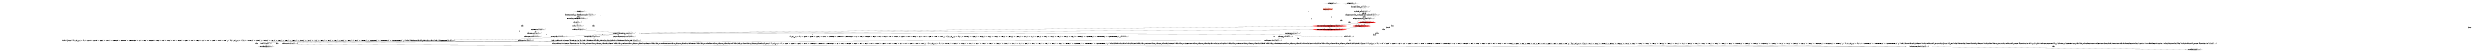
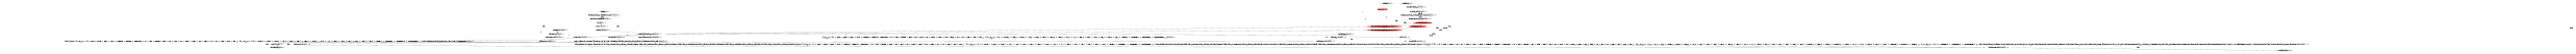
  digraph {
    node [fillcolor=white shape=ellipse style=filled]
    edge [style=bold]
    n1 [fillcolor=lightgray label="tableIdentifier['0', '0', '1']" shape=diamond]
    n2 [label="TableIdentifierContext _localctx = new TableIdentifierContext(_ctx,getState())@@@3@@@['0', '0', '1']"]
    n3 [label="enterOuterAlt(_localctx,2)@@@26@@@['0', '0', '1']"]
    n4 [label="enterOuterAlt(_localctx,1)@@@10@@@['0', '0', '1']"]
    n5 [label="enterRule(_localctx,96,RULE_tableIdentifier)@@@4@@@['0', '0', '1']"]
    n6 [label="RecognitionException re@@@178@@@['1', '1', '0']" shape=diamond]
    n7 [label="_localctx.exception = re@@@179@@@['1', '1', '0']"]
    n8 [label="_errHandler.recover(this,re)@@@181@@@['1', '1', '0']"]
    n9 [label="_errHandler.reportError(this,re)@@@180@@@['1', '1', '0']"]
    n10 [label="{unrollRecursionContexts(_parentctx)}@@@183@@@['1', '1', '0']"]
    n11 [fillcolor=red label="enterRecursionRule(_localctx,68,RULE_primaryExpression,_p)@@@8@@@['0', '1', '0']"]
    n12 [label="getInterpreter().adaptivePredict(_input,105,_ctx)@@@9@@@['1', '1', '1']" shape=diamond]
    n13 [label="{setState(660)_errHandler.sync(this)switch (getInterpreter().adaptivePredict(_input,90,_ctx)) {case 1:{_localctx = new CastContext(_localctx)_ctx = _localctx_prevctx = _localctxsetState(625)castExpression()}breakcase 2:{_localctx = new ExtractContext(_localctx)_ctx = _localctx_prevctx = _localctxsetState(626)extractExpression()}breakcase 3:{_localctx = new CurrentDateTimeFunctionContext(_localctx)_ctx = _localctx_prevctx = _localctxsetState(627)builtinDateTimeFunction()}breakcase 4:{_localctx = new ConstantDefaultContext(_localctx)_ctx = _localctx_prevctx = _localctxsetState(628)constant()}breakcase 5:{_localctx = new StarContext(_localctx)_ctx = _localctx_prevctx = _localctxsetState(632)_la = _input.LA(1)if ((((_la) & ~0x3f) == 0 && ((1L << _la) & ((1L << ANALYZE) | (1L << ANALYZED) | (1L << CATALOGS) | (1L << COLUMNS) | (1L << CURRENT_DATE) | (1L << CURRENT_TIME) | (1L << CURRENT_TIMESTAMP) | (1L << DAY) | (1L << DEBUG) | (1L << EXECUTABLE) | (1L << EXPLAIN) | (1L << FIRST) | (1L << FORMAT) | (1L << FULL) | (1L << FUNCTIONS) | (1L << GRAPHVIZ) | (1L << HOUR) | (1L << INTERVAL) | (1L << LAST) | (1L << LIMIT) | (1L << MAPPED) | (1L << MINUTE) | (1L << MONTH))) != 0) || ((((_la - 70)) & ~0x3f) == 0 && ((1L << (_la - 70)) & ((1L << (OPTIMIZED - 70)) | (1L << (PARSED - 70)) | (1L << (PHYSICAL - 70)) | (1L << (PIVOT - 70)) | (1L << (PLAN - 70)) | (1L << (RLIKE - 70)) | (1L << (QUERY - 70)) | (1L << (SCHEMAS - 70)) | (1L << (SECOND - 70)) | (1L << (SHOW - 70)) | (1L << (SYS - 70)) | (1L << (TABLES - 70)) | (1L << (TEXT - 70)) | (1L << (TYPE - 70)) | (1L << (TYPES - 70)) | (1L << (VERIFY - 70)) | (1L << (YEAR - 70)) | (1L << (IDENTIFIER - 70)) | (1L << (DIGIT_IDENTIFIER - 70)) | (1L << (QUOTED_IDENTIFIER - 70)) | (1L << (BACKQUOTED_IDENTIFIER - 70)))) != 0)) {{setState(629)qualifiedName()setState(630)match(DOT)}}setState(634)match(ASTERISK)}breakcase 6:{_localctx = new FunctionContext(_localctx)_ctx = _localctx_prevctx = _localctxsetState(635)functionExpression()}breakcase 7:{_localctx = new SubqueryExpressionContext(_localctx)_ctx = _localctx_prevctx = _localctxsetState(636)match(T__0)setState(637)query()setState(638)match(T__1)}breakcase 8:{_localctx = new DereferenceContext(_localctx)_ctx = _localctx_prevctx = _localctxsetState(640)qualifiedName()}breakcase 9:{_localctx = new ParenthesizedExpressionContext(_localctx)_ctx = _localctx_prevctx = _localctxsetState(641)match(T__0)setState(642)expression()setState(643)match(T__1)}breakcase 10:{_localctx = new CaseContext(_localctx)_ctx = _localctx_prevctx = _localctxsetState(645)match(CASE)setState(647)_la = _input.LA(1)if ((((_la) & ~0x3f) == 0 && ((1L << _la) & ((1L << T__0) | (1L << ANALYZE) | (1L << ANALYZED) | (1L << CASE) | (1L << CAST) | (1L << CATALOGS) | (1L << COLUMNS) | (1L << CONVERT) | (1L << CURRENT_DATE) | (1L << CURRENT_TIME) | (1L << CURRENT_TIMESTAMP) | (1L << DAY) | (1L << DEBUG) | (1L << EXECUTABLE) | (1L << EXISTS) | (1L << EXPLAIN) | (1L << EXTRACT) | (1L << FALSE) | (1L << FIRST) | (1L << FORMAT) | (1L << FULL) | (1L << FUNCTIONS) | (1L << GRAPHVIZ) | (1L << HOUR) | (1L << INTERVAL) | (1L << LAST) | (1L << LEFT) | (1L << LIMIT) | (1L << MAPPED) | (1L << MATCH) | (1L << MINUTE) | (1L << MONTH))) != 0) || ((((_la - 66)) & ~0x3f) == 0 && ((1L << (_la - 66)) & ((1L << (NOT - 66)) | (1L << (NULL - 66)) | (1L << (OPTIMIZED - 66)) | (1L << (PARSED - 66)) | (1L << (PHYSICAL - 66)) | (1L << (PIVOT - 66)) | (1L << (PLAN - 66)) | (1L << (RIGHT - 66)) | (1L << (RLIKE - 66)) | (1L << (QUERY - 66)) | (1L << (SCHEMAS - 66)) | (1L << (SECOND - 66)) | (1L << (SHOW - 66)) | (1L << (SYS - 66)) | (1L << (TABLES - 66)) | (1L << (TEXT - 66)) | (1L << (TRUE - 66)) | (1L << (TYPE - 66)) | (1L << (TYPES - 66)) | (1L << (VERIFY - 66)) | (1L << (YEAR - 66)) | (1L << (FUNCTION_ESC - 66)) | (1L << (DATE_ESC - 66)) | (1L << (TIME_ESC - 66)) | (1L << (TIMESTAMP_ESC - 66)) | (1L << (GUID_ESC - 66)) | (1L << (PLUS - 66)) | (1L << (MINUS - 66)) | (1L << (ASTERISK - 66)) | (1L << (PARAM - 66)) | (1L << (STRING - 66)) | (1L << (INTEGER_VALUE - 66)) | (1L << (DECIMAL_VALUE - 66)) | (1L << (IDENTIFIER - 66)))) != 0) || ((((_la - 130)) & ~0x3f) == 0 && ((1L << (_la - 130)) & ((1L << (DIGIT_IDENTIFIER - 130)) | (1L << (QUOTED_IDENTIFIER - 130)) | (1L << (BACKQUOTED_IDENTIFIER - 130)))) != 0)) {{setState(646)((CaseContext)_localctx).operand = booleanExpression(0)}}setState(650)_errHandler.sync(this)_la = _input.LA(1)setState(656)_la = _input.LA(1)if (_la == ELSE) {{setState(654)match(ELSE)setState(655)((CaseContext)_localctx).elseClause = booleanExpression(0)}}setState(658)match(END)}break_ctx.stop = _input.LT(-1)setState(667)_errHandler.sync(this)_alt = getInterpreter().adaptivePredict(_input,91,_ctx)while (_alt != 2 && _alt != org.antlr.v4.runtime.atn.ATN.INVALID_ALT_NUMBER) {if (_alt == 1) {if (_parseListeners != null) triggerExitRuleEvent()_prevctx = _localctx{{_localctx = new CastOperatorExpressionContext(new PrimaryExpressionContext(_parentctx,_parentState))pushNewRecursionContext(_localctx,_startState,RULE_primaryExpression)setState(662)if (!(precpred(_ctx,10))) throw new FailedPredicateException(this,\"precpred(_ctx, 10)\")setState(663)match(CAST_OP)setState(664)dataType()}}}setState(669)_errHandler.sync(this)_alt = getInterpreter().adaptivePredict(_input,91,_ctx)}}@@@13@@@['1', '1', '0']"]
    n14 [label="int _alt@@@11@@@['1', '1', '0']"]
    n15 [label="getInterpreter().adaptivePredict(_input,104,_ctx)@@@30@@@['0', '0', '1']" shape=diamond]
    n16 [label="(((_la) & ~0x3f) == 0 && ((1L << _la) & ((1L << ANALYZE) | (1L << ANALYZED) | (1L << CATALOGS) | (1L << COLUMNS) | (1L << CURRENT_DATE) | (1L << CURRENT_TIME) | (1L << CURRENT_TIMESTAMP) | (1L << DAY) | (1L << DEBUG) | (1L << EXECUTABLE) | (1L << EXPLAIN) | (1L << FIRST) | (1L << FORMAT) | (1L << FULL) | (1L << FUNCTIONS) | (1L << GRAPHVIZ) | (1L << HOUR) | (1L << INTERVAL) | (1L << LAST) | (1L << LIMIT) | (1L << MAPPED) | (1L << MINUTE) | (1L << MONTH))) != 0) || ((((_la - 69)) & ~0x3f) == 0 && ((1L << (_la - 69)) & ((1L << (OPTIMIZED - 69)) | (1L << (PARSED - 69)) | (1L << (PHYSICAL - 69)) | (1L << (PLAN - 69)) | (1L << (RLIKE - 69)) | (1L << (QUERY - 69)) | (1L << (SCHEMAS - 69)) | (1L << (SECOND - 69)) | (1L << (SHOW - 69)) | (1L << (SYS - 69)) | (1L << (TABLES - 69)) | (1L << (TEXT - 69)) | (1L << (TYPE - 69)) | (1L << (TYPES - 69)) | (1L << (VERIFY - 69)) | (1L << (YEAR - 69)) | (1L << (IDENTIFIER - 69)) | (1L << (DIGIT_IDENTIFIER - 69)) | (1L << (QUOTED_IDENTIFIER - 69)) | (1L << (BACKQUOTED_IDENTIFIER - 69)))) != 0)@@@14@@@['0', '0', '1']" shape=diamond]
    n17 [fillcolor=lightgray label="return _localctx@@@186@@@['1', '1', '0']"]
    n18 [label="setState(781)@@@7@@@['0', '0', '1']"]
    n19 [label="_errHandler.sync(this)@@@8@@@['0', '0', '1']"]
    n20 [label="int _parentState = getState()@@@4@@@['1', '1', '0']"]
    n21 [label="PrimaryExpressionContext _localctx = new PrimaryExpressionContext(_ctx,_parentState)@@@5@@@['1', '1', '0']"]
+   n22 [label="enterOuterAlt(_localctx,1)@@@12@@@['1', '1', '0']"]
    n23 [fillcolor=red label="enterRecursionRule(_localctx,60,RULE_primaryExpression,_p)@@@8@@@['1', '0', '0']"]
    n24 [label="PrimaryExpressionContext _prevctx = _localctx@@@6@@@['1', '1', '0']"]
    n25 [label="int _la@@@5@@@['0', '0', '1']"]
    n26 [label="{setState(772)_la = _input.LA(1)if ((((_la) & ~0x3f) == 0 && ((1L << _la) & ((1L << ANALYZE) | (1L << ANALYZED) | (1L << CATALOGS) | (1L << COLUMNS) | (1L << CURRENT_DATE) | (1L << CURRENT_TIME) | (1L << CURRENT_TIMESTAMP) | (1L << DAY) | (1L << DEBUG) | (1L << EXECUTABLE) | (1L << EXPLAIN) | (1L << FIRST) | (1L << FORMAT) | (1L << FULL) | (1L << FUNCTIONS) | (1L << GRAPHVIZ) | (1L << HOUR) | (1L << INTERVAL) | (1L << LAST) | (1L << LIMIT) | (1L << MAPPED) | (1L << MINUTE) | (1L << MONTH))) != 0) || ((((_la - 69)) & ~0x3f) == 0 && ((1L << (_la - 69)) & ((1L << (OPTIMIZED - 69)) | (1L << (PARSED - 69)) | (1L << (PHYSICAL - 69)) | (1L << (PLAN - 69)) | (1L << (RLIKE - 69)) | (1L << (QUERY - 69)) | (1L << (SCHEMAS - 69)) | (1L << (SECOND - 69)) | (1L << (SHOW - 69)) | (1L << (SYS - 69)) | (1L << (TABLES - 69)) | (1L << (TEXT - 69)) | (1L << (TYPE - 69)) | (1L << (TYPES - 69)) | (1L << (VERIFY - 69)) | (1L << (YEAR - 69)) | (1L << (IDENTIFIER - 69)) | (1L << (DIGIT_IDENTIFIER - 69)) | (1L << (QUOTED_IDENTIFIER - 69)) | (1L << (BACKQUOTED_IDENTIFIER - 69)))) != 0)) {{setState(769)((TableIdentifierContext)_localctx).catalog = identifier()setState(770)match(T__3)}}setState(774)match(TABLE_IDENTIFIER)}@@@11@@@['0', '0', '1']"]
    n27 [label="{exitRule()}@@@50@@@['0', '0', '1']"]
    n28 [fillcolor=lightgray label="return _localctx@@@53@@@['0', '0', '1']"]
    n29 [label="_errHandler.reportError(this,re)@@@47@@@['0', '0', '1']"]
    n30 [label="_errHandler.recover(this,re)@@@48@@@['0', '0', '1']"]
    n31 [label="{setState(778)_errHandler.sync(this)switch (getInterpreter().adaptivePredict(_input,104,_ctx)) {case 1:{setState(775)((TableIdentifierContext)_localctx).catalog = identifier()setState(776)match(T__3)}breaksetState(780)((TableIdentifierContext)_localctx).name = identifier()}@@@27@@@['0', '0', '1']"]
    n32 [label="RecognitionException re@@@45@@@['0', '0', '1']" shape=diamond]
    n33 [label="_localctx.exception = re@@@46@@@['0', '0', '1']"]
    n34 [fillcolor=red label="int _startState = 60@@@7@@@['1', '0', '0']"]
    n35 [fillcolor=red label="int _startState = 68@@@7@@@['0', '1', '0']"]
    n36 [fillcolor=tomato label="int _p@@@2@@@['1', '1', '0']" shape=box]
    n37 [fillcolor=lightgray label="primaryExpression['1', '0', '0']" shape=diamond]
    n38 [label="ParserRuleContext _parentctx = _ctx@@@3@@@['1', '1', '0']"]
    n39 [fillcolor=lightgray label="primaryExpression['0', '1', '0']" shape=diamond]
    n1 -> n2
    n2 -> n3 [label=_localctx style=solid]
    n2 -> n4 [label=_localctx style=solid]
    n2 -> n5
    n2 -> n5 [label=_localctx style=solid]
    n3 -> n31
    n4 -> n26
    n5 -> n25
    n6 -> n7
    n6 -> n7 [label=true style=dotted]
    n6 -> n8 [label=true style=dotted]
    n6 -> n9 [label=true style=dotted]
    n7 -> n9
    n8 -> n10
    n9 -> n8
    n10 -> n17
    n11 -> n12
    n12 -> n3 [label=true style=dotted]
    n12 -> n3
    n12 -> n4
    n12 -> n4 [label=true style=dotted]
    n12 -> n13 [label=_la style=solid]
    n12 -> n14
    n12 -> n15 [label=true style=dotted]
    n12 -> n16 [label=true style=dotted]
    n13 -> n10
    n13 -> n17 [label=_localctx style=solid]
    n14 -> n13 [label=_alt style=solid]
+   n14 -> n22
    n18 -> n19
    n19 -> n12
    n20 -> n13 [label=_parentState style=solid]
    n20 -> n21 [label=_parentState style=solid]
    n20 -> n21
    n21 -> n11 [label=_localctx style=solid]
    n21 -> n13 [label=_localctx style=solid]
+   n21 -> n22 [label=_localctx style=solid]
    n21 -> n23 [label=_localctx style=solid]
    n21 -> n24 [label=_localctx style=solid]
    n21 -> n24
+   n22 -> n13
    n23 -> n11 [label=0 style=dashed]
    n23 -> n12
    n24 -> n34
    n24 -> n35
    n25 -> n18
    n25 -> n26 [label=_la style=solid]
    n26 -> n27
    n26 -> n28 [label=_localctx style=solid]
    n27 -> n28
    n29 -> n30
    n30 -> n27
    n31 -> n27
    n31 -> n28 [label=_localctx style=solid]
    n32 -> n30 [label=true style=dotted]
    n32 -> n33
    n32 -> n33 [label=true style=dotted]
    n33 -> n29
    n34 -> n13 [label=_startState style=solid]
    n34 -> n23
    n34 -> n35 [label=0 style=dashed]
    n35 -> n11
    n35 -> n13 [label=_startState style=solid]
    n36 -> n11 [label=_p style=solid]
    n36 -> n23 [label=_p style=solid]
    n37 -> n36 [label=true style=dotted]
    n37 -> n38 [style=solid]
    n38 -> n2 [label=0 style=dashed]
    n38 -> n10 [label=_parentctx style=solid]
    n38 -> n13 [label=_parentctx style=solid]
    n38 -> n20
    n39 -> n36 [label=true style=dotted]
    n39 -> n38
  }
